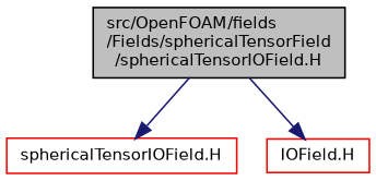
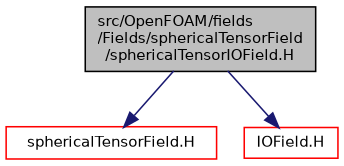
  digraph {
    node [color=red fontname=Helvetica fontsize=10 shape=record]
    edge [color=midnightblue fontname=Helvetica fontsize=10 labelfontname=Helvetica labelfontsize=10 style=solid]
    n1 [color=black fillcolor=grey75 fontcolor=black height=0.2 label="src/OpenFOAM/fields\l/Fields/sphericalTensorField\l/sphericalTensorIOField.H" style=filled width=0.4]
-   n2 [height=0.2 label="sphericalTensorIOField.H" width=0.4]
+   n2 [height=0.2 label="sphericalTensorField.H" width=0.4]
    n3 [height=0.2 label="IOField.H" width=0.4]
    n1 -> n2
    n1 -> n3
  }
